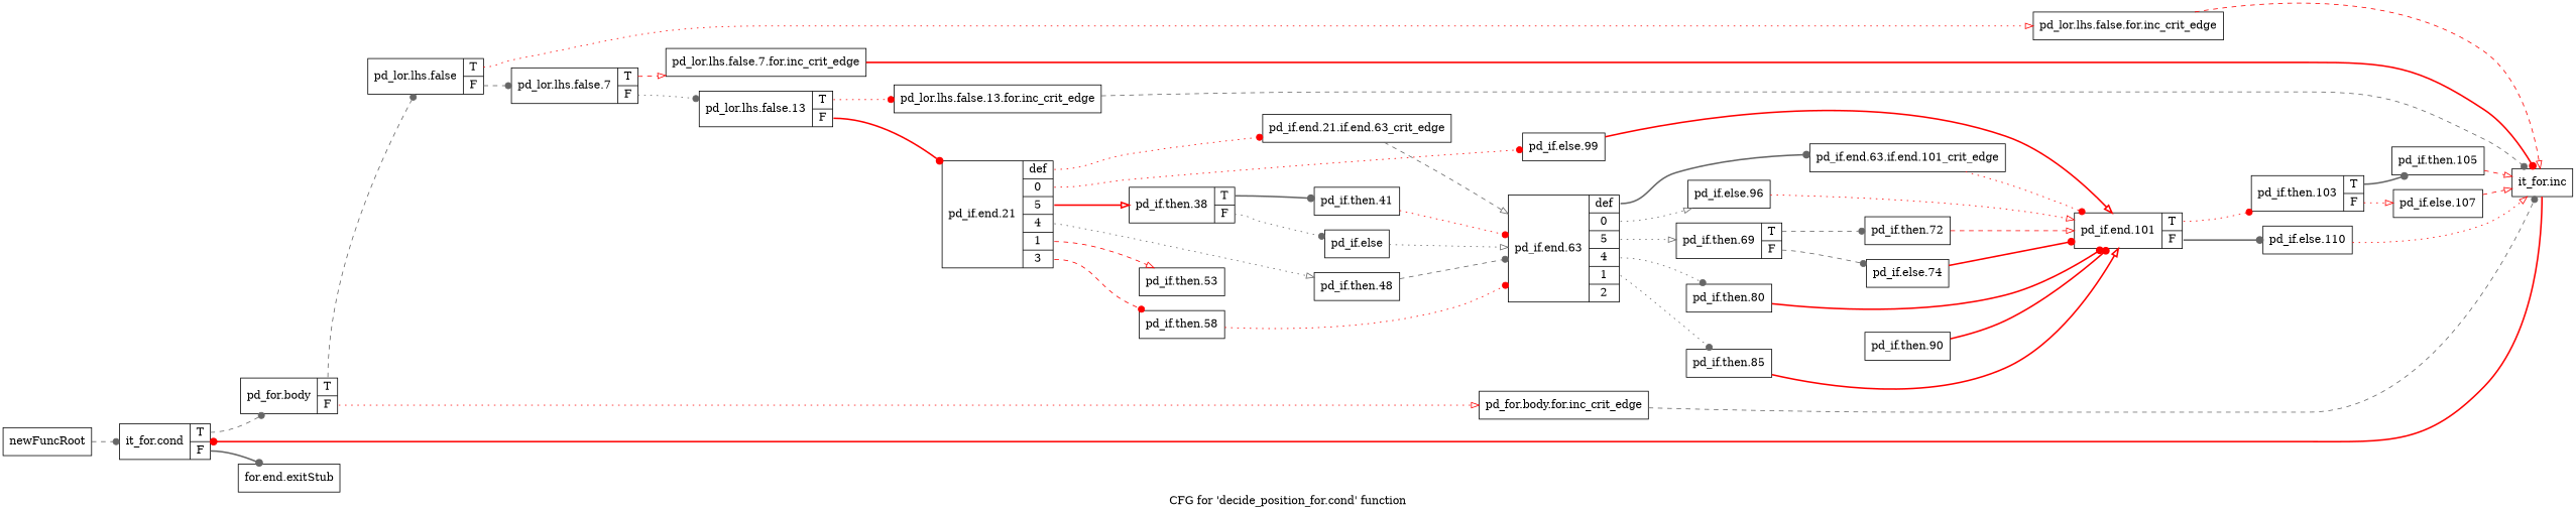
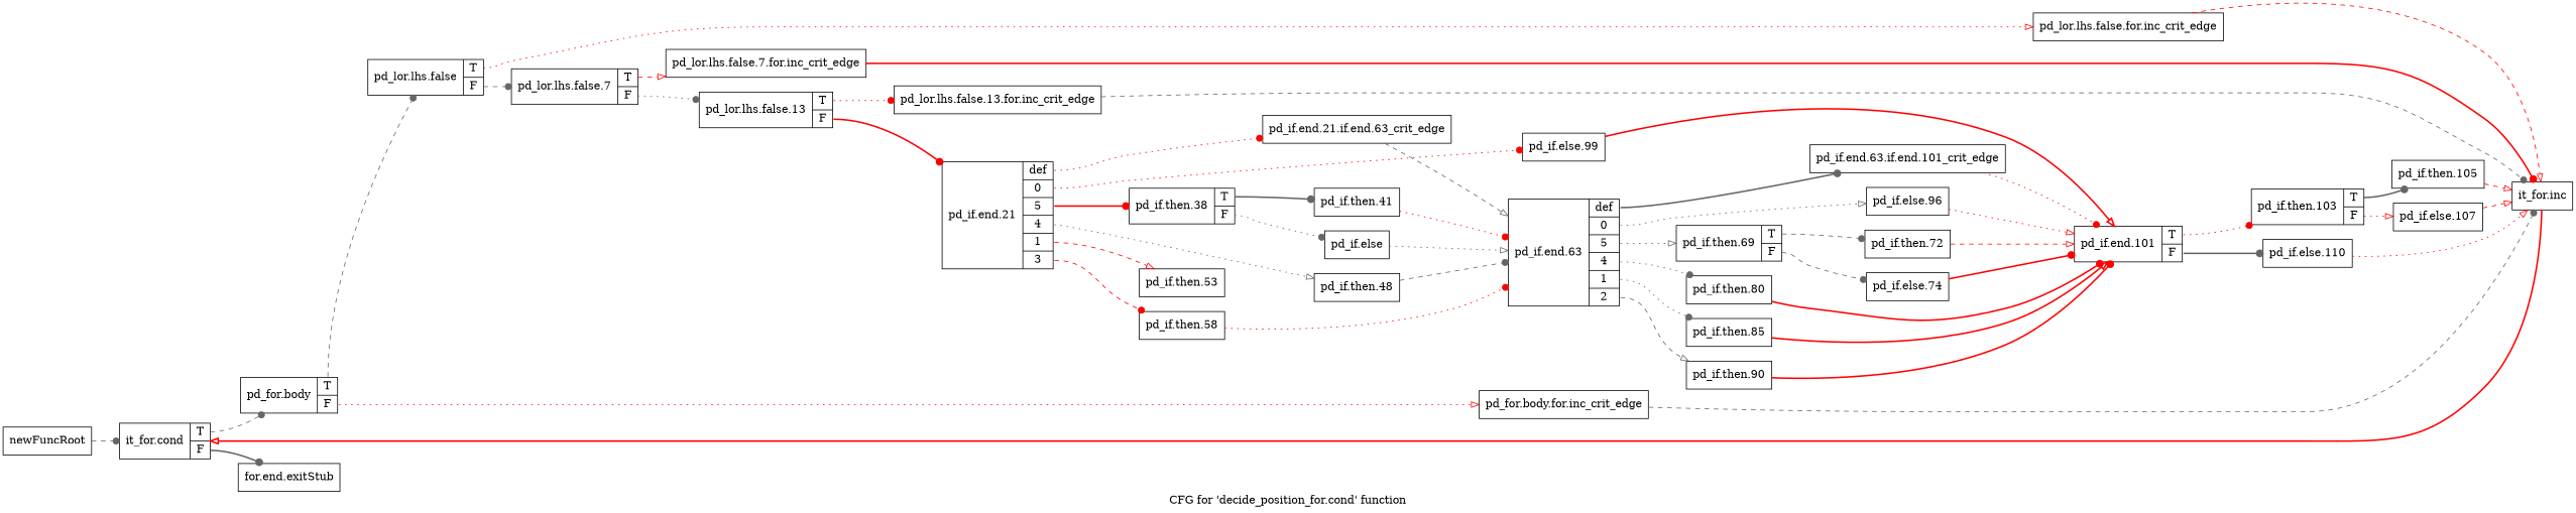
  digraph {
    fontname="DejaVu Serif"
    label="CFG for 'decide_position_for.cond' function"
    rankdir=LR
    node [fontname="DejaVu Serif" shape=record]
    edge [arrowhead=dot color=red fontname="DejaVu Serif" style=dotted]
    n1 [label="{newFuncRoot}"]
    n2 [label="{it_for.cond|{<s0>T|<s1>F}}"]
    n3 [label="{for.end.exitStub}"]
    n4 [label="{pd_for.body|{<s0>T|<s1>F}}"]
    n5 [label="{pd_lor.lhs.false|{<s0>T|<s1>F}}"]
    n6 [label="{pd_for.body.for.inc_crit_edge}"]
    n7 [label="{pd_lor.lhs.false.for.inc_crit_edge}"]
    n8 [label="{pd_lor.lhs.false.7|{<s0>T|<s1>F}}"]
    n9 [label="{it_for.inc}"]
    n10 [label="{pd_lor.lhs.false.7.for.inc_crit_edge}"]
    n11 [label="{pd_lor.lhs.false.13|{<s0>T|<s1>F}}"]
    n12 [label="{pd_lor.lhs.false.13.for.inc_crit_edge}"]
    n13 [label="{pd_if.end.21|{<s0>def|<s1>0|<s2>5|<s3>4|<s4>1|<s5>3}}"]
    n14 [label="{pd_if.end.21.if.end.63_crit_edge}"]
    n15 [label="{pd_if.else.99}"]
    n16 [label="{pd_if.then.38|{<s0>T|<s1>F}}"]
    n17 [label="{pd_if.then.48}"]
    n18 [label="{pd_if.then.53}"]
    n19 [label="{pd_if.then.58}"]
    n20 [label="{pd_if.end.63|{<s0>def|<s1>0|<s2>5|<s3>4|<s4>1|<s5>2}}"]
    n21 [label="{pd_if.end.101|{<s0>T|<s1>F}}"]
    n22 [label="{pd_if.then.41}"]
    n23 [label="{pd_if.else}"]
    n24 [label="{pd_if.end.63.if.end.101_crit_edge}"]
    n25 [label="{pd_if.else.96}"]
    n26 [label="{pd_if.then.69|{<s0>T|<s1>F}}"]
    n27 [label="{pd_if.then.80}"]
    n28 [label="{pd_if.then.85}"]
    n29 [label="{pd_if.then.90}"]
    n30 [label="{pd_if.then.103|{<s0>T|<s1>F}}"]
    n31 [label="{pd_if.else.110}"]
    n32 [label="{pd_if.then.72}"]
    n33 [label="{pd_if.else.74}"]
    n34 [label="{pd_if.then.105}"]
    n35 [label="{pd_if.else.107}"]
    n1 -> n2 [color=gray40 style=dashed]
    n2 -> n3 [color=gray40 style=bold tailport=s1]
    n2 -> n4 [color=gray40 style=dashed tailport=s0]
    n4 -> n5 [color=gray40 style=dashed tailport=s0]
    n4 -> n6 [arrowhead=onormal tailport=s1]
    n5 -> n7 [arrowhead=onormal tailport=s0]
    n5 -> n8 [color=gray40 style=dashed tailport=s1]
    n6 -> n9 [color=gray40 style=dashed]
    n7 -> n9 [arrowhead=onormal style=dashed]
    n8 -> n10 [arrowhead=onormal style=dashed tailport=s0]
    n8 -> n11 [color=gray40 tailport=s1]
-   n9 -> n2 [style=bold]
+   n9 -> n2 [arrowhead=onormal style=bold]
    n10 -> n9 [style=bold]
    n11 -> n12 [tailport=s0]
    n11 -> n13 [style=bold tailport=s1]
    n12 -> n9 [color=gray40 style=dashed]
    n13 -> n14 [tailport=s0]
    n13 -> n15 [tailport=s1]
-   n13 -> n16 [arrowhead=onormal style=bold tailport=s2]
+   n13 -> n16 [style=bold tailport=s2]
    n13 -> n17 [arrowhead=onormal color=gray40 tailport=s3]
    n13 -> n18 [arrowhead=onormal style=dashed tailport=s4]
    n13 -> n19 [style=dashed tailport=s5]
    n14 -> n20 [arrowhead=onormal color=gray40 style=dashed]
    n15 -> n21 [arrowhead=onormal style=bold]
    n16 -> n22 [color=gray40 style=bold tailport=s0]
    n16 -> n23 [color=gray40 tailport=s1]
    n17 -> n20 [color=gray40 style=dashed]
    n19 -> n20
    n20 -> n24 [color=gray40 style=bold tailport=s0]
    n20 -> n25 [arrowhead=onormal color=gray40 tailport=s1]
    n20 -> n26 [arrowhead=onormal color=gray40 tailport=s2]
    n20 -> n27 [color=gray40 tailport=s3]
    n20 -> n28 [color=gray40 tailport=s4]
+   n20 -> n29 [arrowhead=onormal color=gray40 style=dashed tailport=s5]
    n21 -> n30 [tailport=s0]
    n21 -> n31 [color=gray40 style=bold tailport=s1]
    n22 -> n20
    n23 -> n20 [arrowhead=onormal color=gray40]
    n24 -> n21
    n25 -> n21 [arrowhead=onormal]
    n26 -> n32 [color=gray40 style=dashed tailport=s0]
    n26 -> n33 [color=gray40 style=dashed tailport=s1]
    n27 -> n21 [style=bold]
    n28 -> n21 [arrowhead=onormal style=bold]
    n29 -> n21 [style=bold]
    n30 -> n34 [color=gray40 style=bold tailport=s0]
    n30 -> n35 [arrowhead=onormal tailport=s1]
    n31 -> n9 [arrowhead=onormal]
    n32 -> n21 [arrowhead=onormal style=dashed]
    n33 -> n21 [style=bold]
    n34 -> n9 [arrowhead=onormal style=dashed]
    n35 -> n9 [arrowhead=onormal style=dashed]
  }
